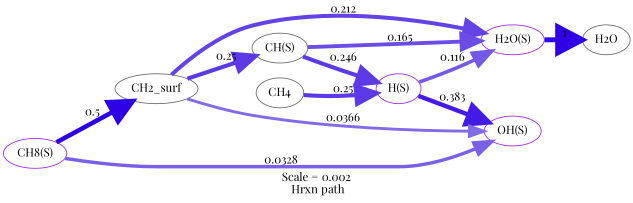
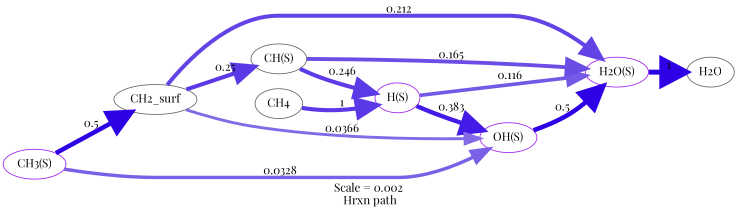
  digraph {
    fontname="Playfair Display"
    label="Scale = 0.002\l Hrxn path"
    rankdir=LR
    node [color=purple fontname="Playfair Display"]
    edge [arrowsize=2.74 color="0.7, 1, 0.9" fontname="Playfair Display" style="setlinewidth(5.48)"]
    n1 [label="H(S)"]
    n2 [label="OH(S)"]
    n3 [label="H2O(S)"]
    n4 [color=gray40 label=H2O]
    n5 [color=gray40 label=CH4]
-   n6 [label="CH8(S)"]
+   n6 [label="CH3(S)"]
    n7 [color=gray40 label=CH2_surf]
    n8 [color=gray40 label="CH(S)"]
    n1 -> n2 [arrowsize=2.64 color="0.7, 0.883, 0.9" label=" 0.383" style="setlinewidth(5.28)"]
    n1 -> n3 [arrowsize=2.19 color="0.7, 0.616, 0.9" label=" 0.116" style="setlinewidth(4.37)"]
+   n2 -> n3 [label=" 0.5"]
    n3 -> n4 [arrowsize=3 color="0.7, 1.5, 0.9" label=" 1" style="setlinewidth(6)"]
-   n5 -> n1 [arrowsize=2.48 color="0.7, 0.75, 0.9" label=" 0.25" style="setlinewidth(4.95)"]
+   n5 -> n1 [arrowsize=2.48 color="0.7, 0.75, 0.9" label=" 1" style="setlinewidth(4.95)"]
    n6 -> n2 [arrowsize=2.06 color="0.7, 0.583, 0.9" label=" 0.0328" style="setlinewidth(4.12)"]
    n6 -> n7 [label=" 0.5"]
    n7 -> n2 [arrowsize=1.75 color="0.7, 0.537, 0.9" label=" 0.0366" style="setlinewidth(3.5)"]
    n7 -> n3 [arrowsize=2.41 color="0.7, 0.712, 0.9" label=" 0.212" style="setlinewidth(4.83)"]
    n7 -> n8 [arrowsize=2.48 color="0.7, 0.75, 0.9" label=" 0.25" style="setlinewidth(4.95)"]
    n8 -> n1 [arrowsize=2.47 color="0.7, 0.746, 0.9" label=" 0.246" style="setlinewidth(4.94)"]
    n8 -> n3 [arrowsize=2.32 color="0.7, 0.665, 0.9" label=" 0.165" style="setlinewidth(4.64)"]
  }
